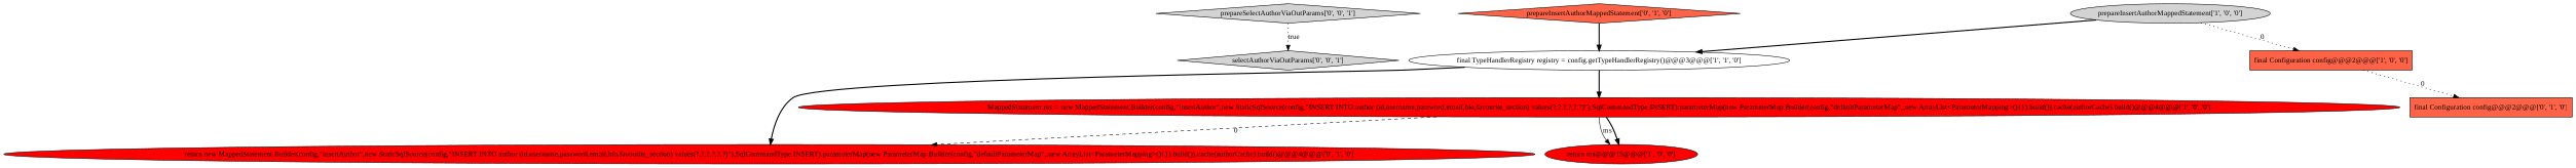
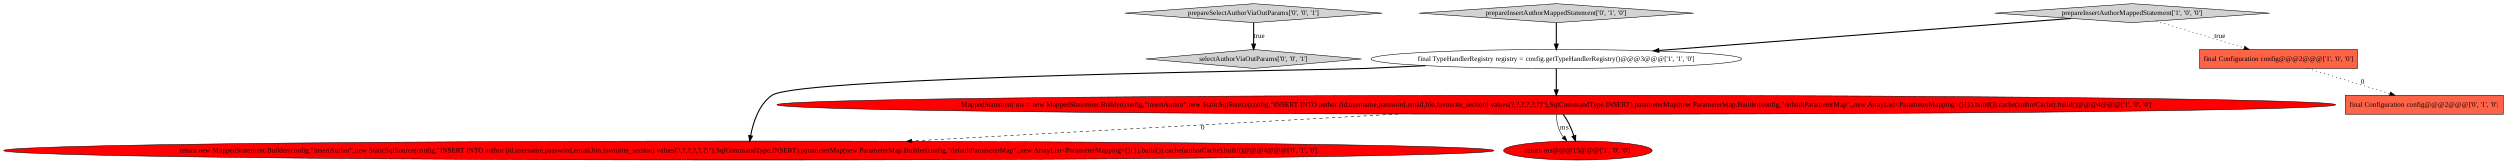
  digraph {
    fontname="Liberation Serif"
    node [fillcolor=lightgray fontname="Liberation Serif" shape=diamond style=filled]
    edge [fontname="Liberation Serif" style=bold]
    n1 [label="prepareSelectAuthorViaOutParams['0', '0', '1']"]
    n2 [label="selectAuthorViaOutParams['0', '0', '1']"]
-   n3 [fillcolor=tomato label="prepareInsertAuthorMappedStatement['0', '1', '0']"]
+   n3 [label="prepareInsertAuthorMappedStatement['0', '1', '0']"]
    n4 [fillcolor=white label="final TypeHandlerRegistry registry = config.getTypeHandlerRegistry()@@@3@@@['1', '1', '0']" shape=ellipse]
    n5 [fillcolor=red label="return new MappedStatement.Builder(config,\"insertAuthor\",new StaticSqlSource(config,\"INSERT INTO author (id,username,password,email,bio,favourite_section) values(?,?,?,?,?,?)\"),SqlCommandType.INSERT).parameterMap(new ParameterMap.Builder(config,\"defaultParameterMap\",,new ArrayList<ParameterMapping>(){}).build()).cache(authorCache).build()@@@4@@@['0', '1', '0']" shape=ellipse]
    n6 [fillcolor=red label="MappedStatement ms = new MappedStatement.Builder(config,\"insertAuthor\",new StaticSqlSource(config,\"INSERT INTO author (id,username,password,email,bio,favourite_section) values(?,?,?,?,?,?)\"),SqlCommandType.INSERT).parameterMap(new ParameterMap.Builder(config,\"defaultParameterMap\",,new ArrayList<ParameterMapping>(){}).build()).cache(authorCache).build()@@@4@@@['1', '0', '0']" shape=ellipse]
    n7 [fillcolor=tomato label="final Configuration config@@@2@@@['0', '1', '0']" shape=box]
    n8 [fillcolor=red label="return ms@@@15@@@['1', '0', '0']" shape=ellipse]
-   n9 [label="prepareInsertAuthorMappedStatement['1', '0', '0']" shape=ellipse]
+   n9 [label="prepareInsertAuthorMappedStatement['1', '0', '0']"]
    n10 [fillcolor=tomato label="final Configuration config@@@2@@@['1', '0', '0']" shape=box]
-   n1 -> n2 [label=true style=dotted]
+   n1 -> n2 [label=true]
    n3 -> n4
    n4 -> n5
    n4 -> n6
    n6 -> n5 [label=0 style=dashed]
    n6 -> n8 [label=ms style=solid]
    n6 -> n8
    n9 -> n4
-   n9 -> n10 [label=0 style=dotted]
+   n9 -> n10 [label=true style=dotted]
    n10 -> n7 [label=0 style=dotted]
  }
